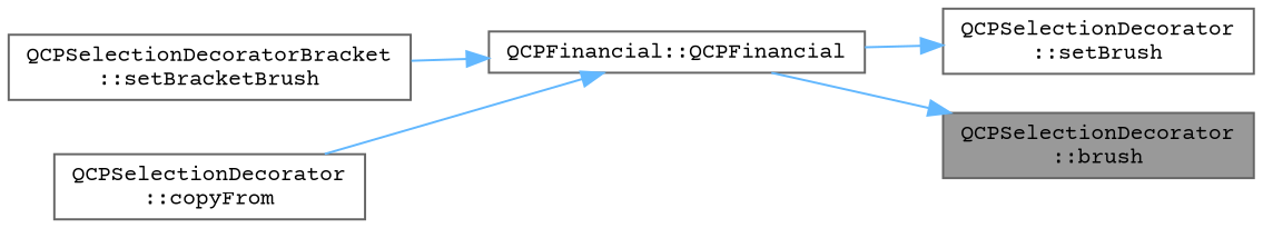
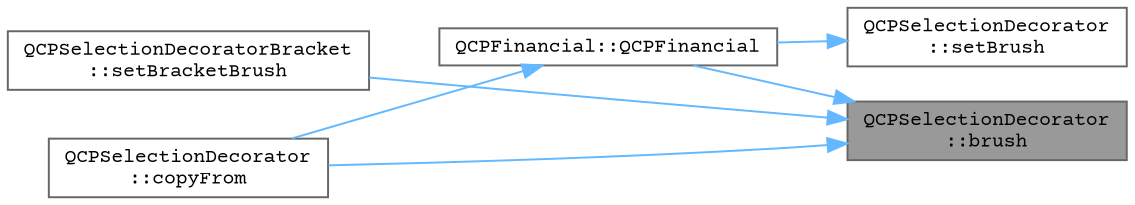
  digraph {
    fontname="Courier Prime"
    rankdir=RL
    node [color=grey40 fillcolor=white fontname="Courier Prime" fontsize=10 shape=box style=filled]
    edge [color=steelblue1 dir=back fontname="Courier Prime" fontsize=10 labelfontname=Helvetica labelfontsize=10 style=solid]
    n1 [color=gray40 fillcolor=grey60 fontcolor=black height=0.2 label="QCPSelectionDecorator\l::brush" width=0.4]
    n2 [height=0.2 label="QCPSelectionDecorator\l::copyFrom" width=0.4]
    n3 [height=0.2 label="QCPSelectionDecoratorBracket\l::setBracketBrush" width=0.4]
    n4 [height=0.2 label="QCPFinancial::QCPFinancial" width=0.4]
    n5 [height=0.2 label="QCPSelectionDecorator\l::setBrush" width=0.4]
-   n4 -> n3
+   n1 -> n2
+   n1 -> n3
    n1 -> n4
    n4 -> n2
    n5 -> n4
  }
